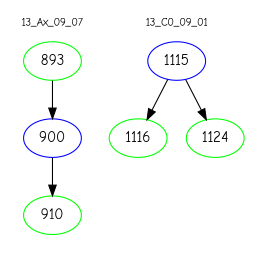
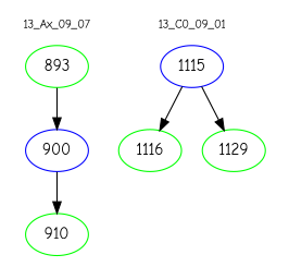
  digraph {
    fontname="Comic Neue"
    node [color=green fontname="Comic Neue"]
    edge [color=black fontname="Comic Neue"]
    n1 [color=blue label=900]
    n2 [label=893]
    n3 [label=910]
    n4 [color=blue label=1115]
    n5 [label=1116]
-   n6 [label=1124]
+   n6 [label=1129]
    subgraph cluster_1 {
      color=white
      fontsize=10
      label="13_Ax_09_07"
      n1
      n2
      n3
    }
    subgraph cluster_2 {
      color=white
      fontsize=10
      label="13_C0_09_01"
      n4
      n5
      n6
    }
    n1 -> n3
    n2 -> n1
    n4 -> n5
    n4 -> n6
  }
